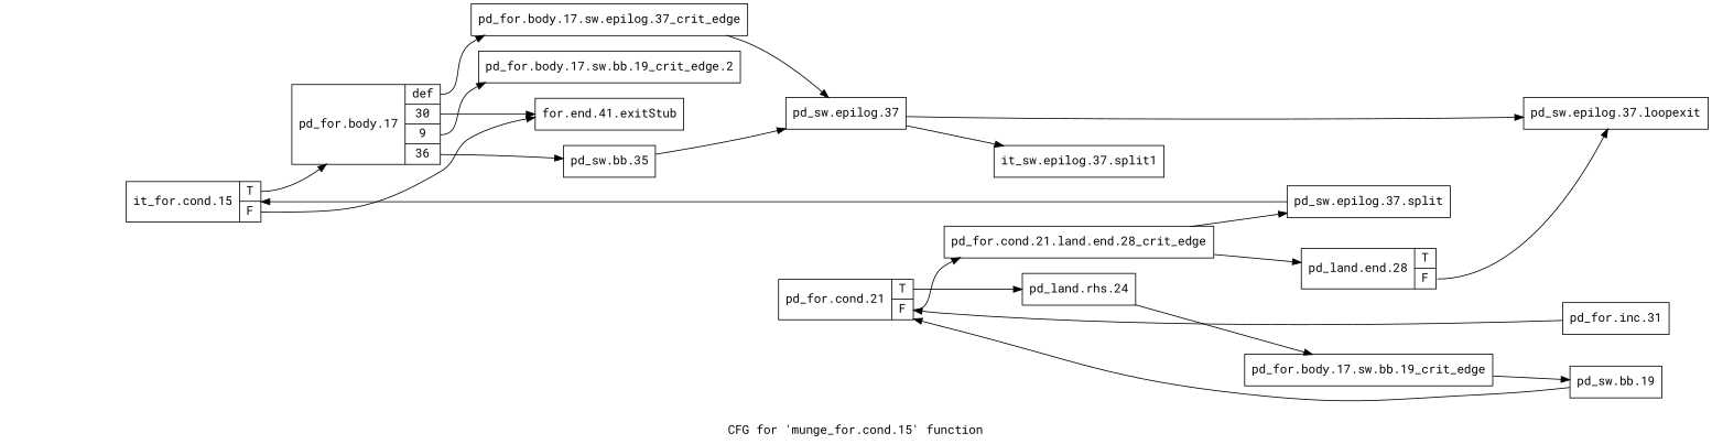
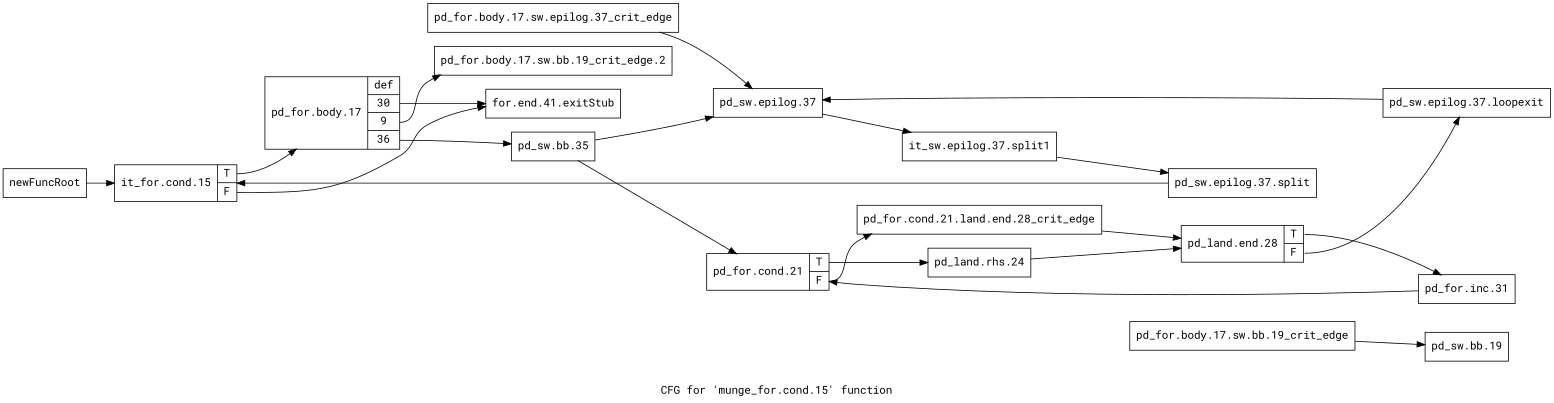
  digraph {
    fontname="Roboto Mono"
    label="CFG for 'munge_for.cond.15' function"
    rankdir=LR
    node [fontname="Roboto Mono" shape=record]
    edge [fontname="Roboto Mono"]
+   n1 [label="{newFuncRoot}"]
    n2 [label="{it_for.cond.15|{<s0>T|<s1>F}}"]
    n3 [label="{for.end.41.exitStub}"]
    n4 [label="{pd_for.body.17|{<s0>def|<s1>30|<s2>9|<s3>36}}"]
    n5 [label="{pd_for.body.17.sw.epilog.37_crit_edge}"]
    n6 [label="{pd_for.body.17.sw.bb.19_crit_edge.2}"]
    n7 [label="{pd_sw.bb.35}"]
    n8 [label="{pd_sw.epilog.37}"]
    n9 [label="{pd_for.body.17.sw.bb.19_crit_edge}"]
    n10 [label="{pd_sw.bb.19}"]
    n11 [label="{it_sw.epilog.37.split1}"]
    n12 [label="{pd_for.cond.21|{<s0>T|<s1>F}}"]
    n13 [label="{pd_sw.epilog.37.split}"]
    n14 [label="{pd_land.rhs.24}"]
    n15 [label="{pd_for.cond.21.land.end.28_crit_edge}"]
    n16 [label="{pd_land.end.28|{<s0>T|<s1>F}}"]
    n17 [label="{pd_for.inc.31}"]
    n18 [label="{pd_sw.epilog.37.loopexit}"]
+   n1 -> n2
    n2 -> n3 [tailport=s1]
    n2 -> n4 [tailport=s0]
    n4 -> n3 [tailport=s1]
-   n4 -> n5 [tailport=s0]
    n4 -> n6 [tailport=s2]
    n4 -> n7 [tailport=s3]
    n5 -> n8
    n7 -> n8
    n8 -> n11
    n9 -> n10
-   n10 -> n12
-   n15 -> n13
+   n7 -> n12
+   n11 -> n13
    n12 -> n14 [tailport=s0]
    n12 -> n15 [tailport=s1]
    n13 -> n2
-   n14 -> n9
+   n14 -> n16
    n15 -> n16
+   n16 -> n17 [tailport=s0]
    n16 -> n18 [tailport=s1]
    n17 -> n12
-   n8 -> n18
+   n18 -> n8
  }
